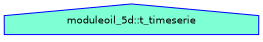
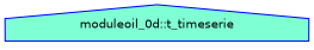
  digraph {
    rankdir=LR
-   n1 [color=blue fillcolor=aquamarine fontname=Helvetica fontsize=10 height=0.2 label="moduleoil_5d::t_timeserie" shape=house style=filled width=0.4]
+   n1 [color=blue fillcolor=aquamarine fontname=Helvetica fontsize=10 height=0.2 label="moduleoil_0d::t_timeserie" shape=house style=filled width=0.4]
  }
